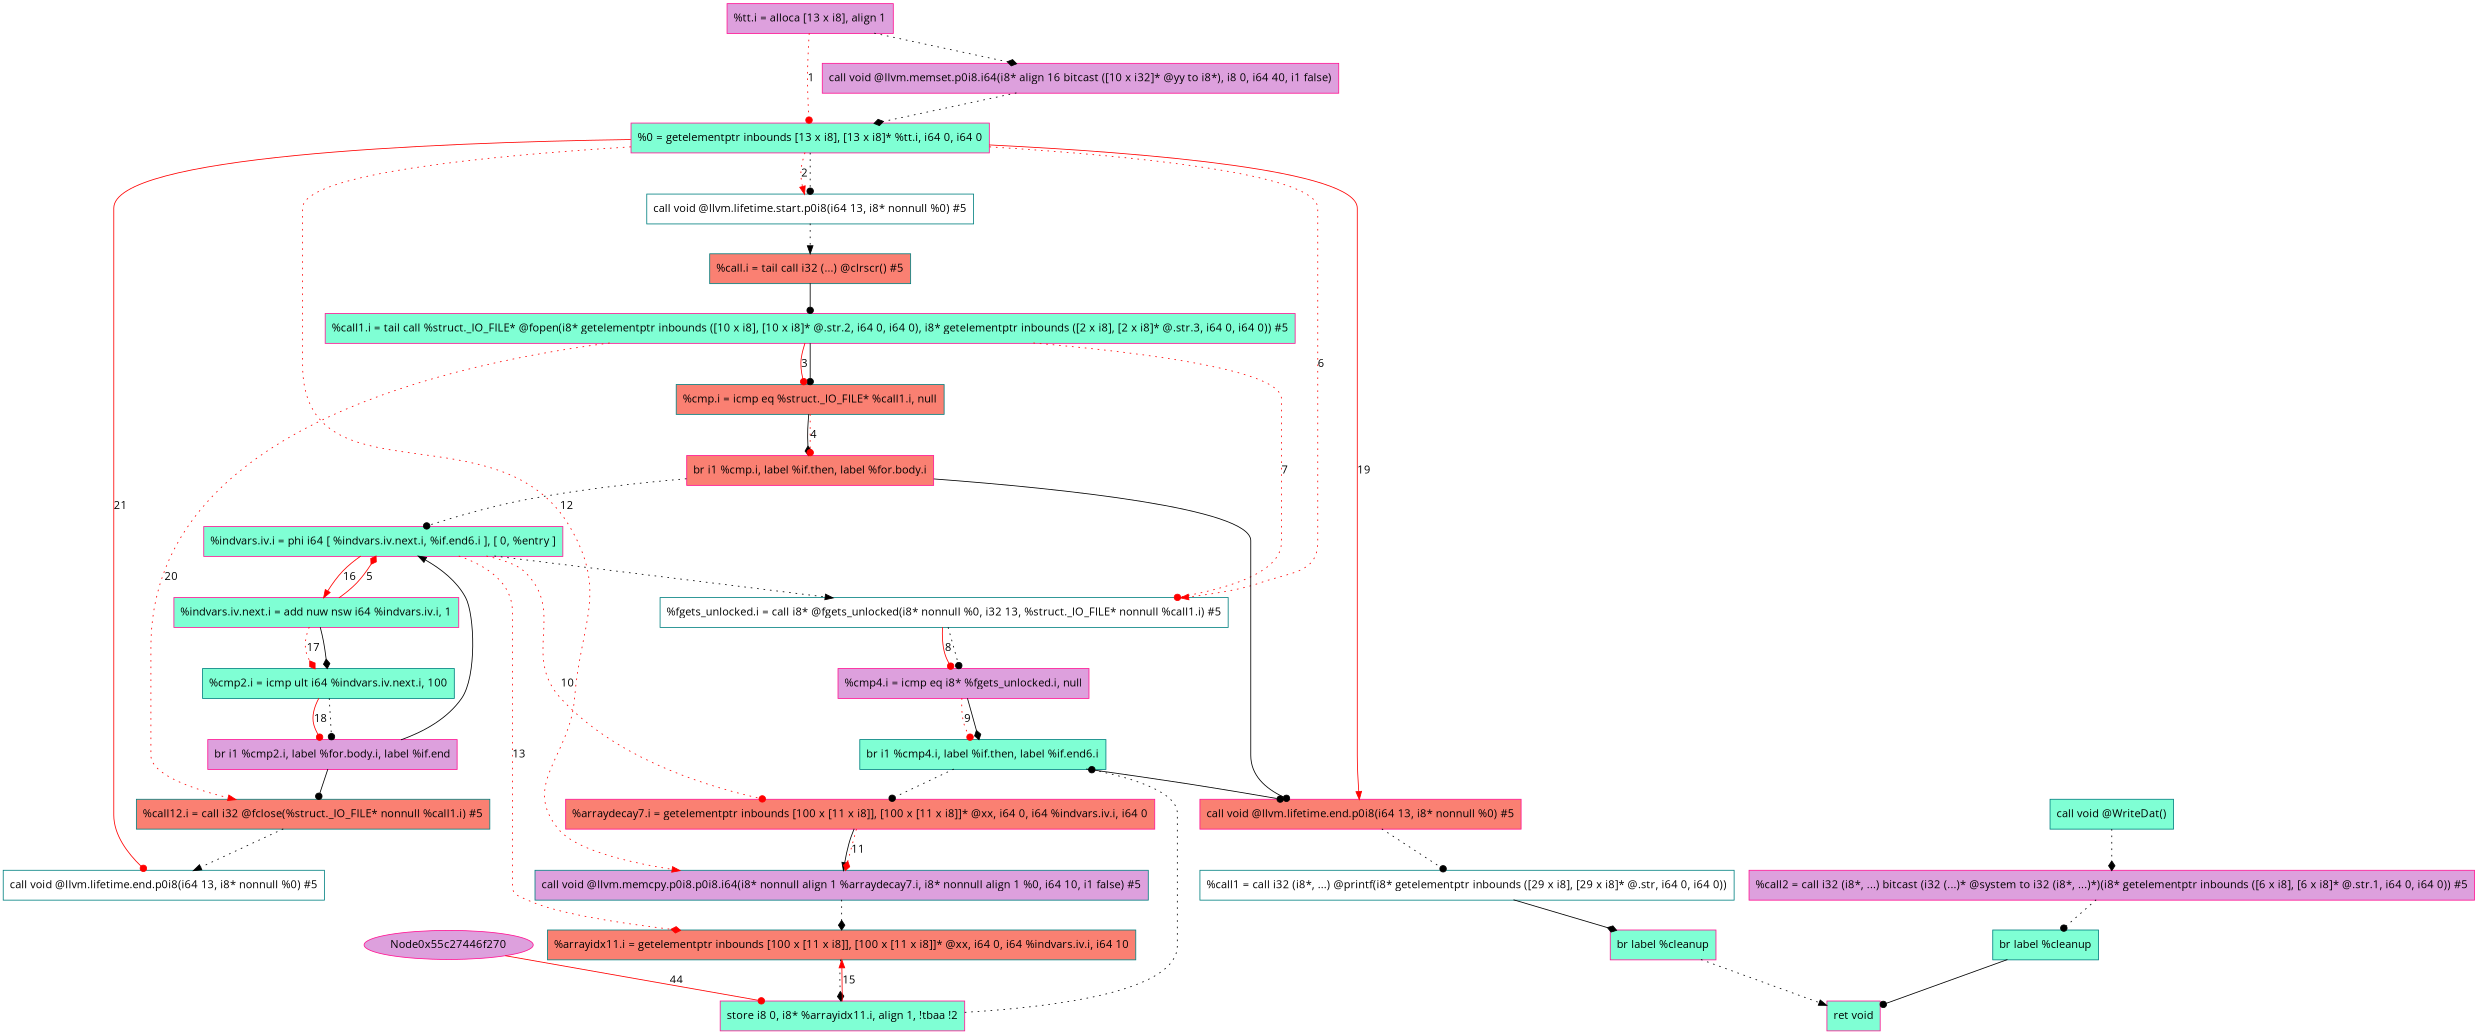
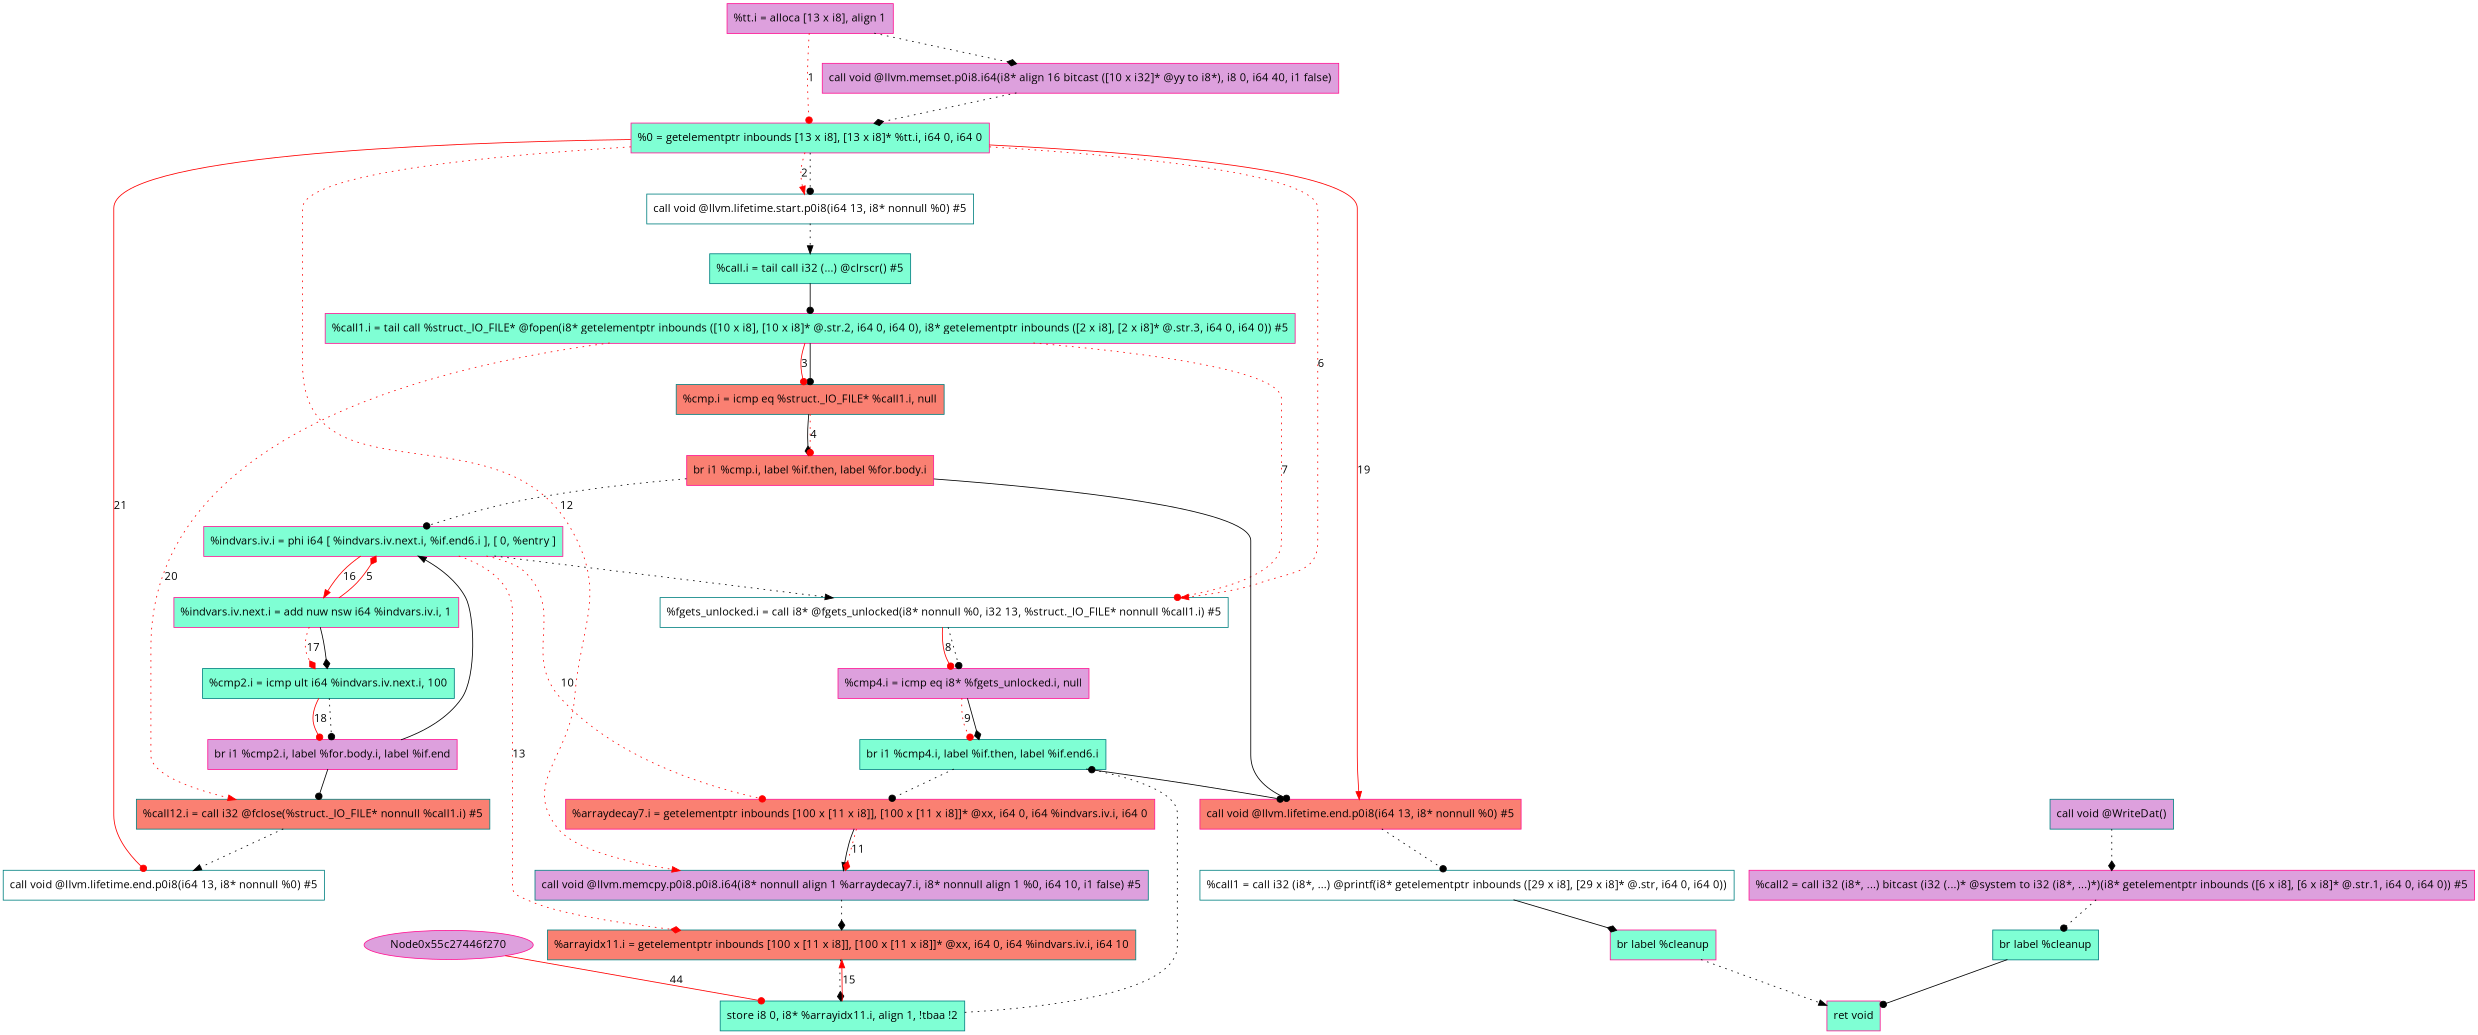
  digraph {
    fontname="Open Sans"
    node [color=deeppink fillcolor=aquamarine fontname="Open Sans" shape=record style=filled]
    edge [arrowhead=dot fontname="Open Sans" style=dotted]
    n1 [fillcolor=plum label="  %tt.i = alloca [13 x i8], align 1"]
    n2 [fillcolor=plum label="  call void @llvm.memset.p0i8.i64(i8* align 16 bitcast ([10 x i32]* @yy to i8*), i8 0, i64 40, i1 false)"]
    n3 [label="  %0 = getelementptr inbounds [13 x i8], [13 x i8]* %tt.i, i64 0, i64 0"]
    n4 [color=teal fillcolor=white label="  call void @llvm.lifetime.start.p0i8(i64 13, i8* nonnull %0) #5"]
    n5 [color=teal fillcolor=white label="  %fgets_unlocked.i = call i8* @fgets_unlocked(i8* nonnull %0, i32 13, %struct._IO_FILE* nonnull %call1.i) #5"]
    n6 [color=teal fillcolor=plum label="  call void @llvm.memcpy.p0i8.p0i8.i64(i8* nonnull align 1 %arraydecay7.i, i8* nonnull align 1 %0, i64 10, i1 false) #5"]
    n7 [fillcolor=salmon label="  call void @llvm.lifetime.end.p0i8(i64 13, i8* nonnull %0) #5"]
    n8 [color=teal fillcolor=white label="  call void @llvm.lifetime.end.p0i8(i64 13, i8* nonnull %0) #5"]
-   n9 [color=teal fillcolor=salmon label="  %call.i = tail call i32 (...) @clrscr() #5"]
+   n9 [color=teal label="  %call.i = tail call i32 (...) @clrscr() #5"]
    n10 [fillcolor=plum label="  %cmp4.i = icmp eq i8* %fgets_unlocked.i, null"]
    n11 [color=teal fillcolor=salmon label="  %arrayidx11.i = getelementptr inbounds [100 x [11 x i8]], [100 x [11 x i8]]* @xx, i64 0, i64 %indvars.iv.i, i64 10"]
    n12 [color=teal fillcolor=white label="  %call1 = call i32 (i8*, ...) @printf(i8* getelementptr inbounds ([29 x i8], [29 x i8]* @.str, i64 0, i64 0))"]
    n13 [label="  %call1.i = tail call %struct._IO_FILE* @fopen(i8* getelementptr inbounds ([10 x i8], [10 x i8]* @.str.2, i64 0, i64 0), i8* getelementptr inbounds ([2 x i8], [2 x i8]* @.str.3, i64 0, i64 0)) #5"]
    n14 [color=teal fillcolor=salmon label="  %cmp.i = icmp eq %struct._IO_FILE* %call1.i, null"]
    n15 [color=teal fillcolor=salmon label="  %call12.i = call i32 @fclose(%struct._IO_FILE* nonnull %call1.i) #5"]
    n16 [fillcolor=salmon label="  br i1 %cmp.i, label %if.then, label %for.body.i"]
    n17 [label="  %indvars.iv.i = phi i64 [ %indvars.iv.next.i, %if.end6.i ], [ 0, %entry ]"]
    n18 [fillcolor=salmon label="  %arraydecay7.i = getelementptr inbounds [100 x [11 x i8]], [100 x [11 x i8]]* @xx, i64 0, i64 %indvars.iv.i, i64 0"]
    n19 [label="  %indvars.iv.next.i = add nuw nsw i64 %indvars.iv.i, 1"]
-   n20 [label="  store i8 0, i8* %arrayidx11.i, align 1, !tbaa !2"]
+   n20 [color=teal label="  store i8 0, i8* %arrayidx11.i, align 1, !tbaa !2"]
    n21 [color=teal label="  %cmp2.i = icmp ult i64 %indvars.iv.next.i, 100"]
    n22 [color=teal label="  br i1 %cmp4.i, label %if.then, label %if.end6.i"]
    n23 [fillcolor=plum label="  br i1 %cmp2.i, label %for.body.i, label %if.end"]
    n24 [label="  br label %cleanup"]
    n25 [label="  ret void"]
-   n26 [color=teal label="  call void @WriteDat()"]
+   n26 [color=teal fillcolor=plum label="  call void @WriteDat()"]
    n27 [fillcolor=plum label="  %call2 = call i32 (i8*, ...) bitcast (i32 (...)* @system to i32 (i8*, ...)*)(i8* getelementptr inbounds ([6 x i8], [6 x i8]* @.str.1, i64 0, i64 0)) #5"]
    n28 [color=teal label="  br label %cleanup"]
    Node0x55c27446f270 [fillcolor=plum shape=""]
    n1 -> n2 [arrowhead=diamond]
    n1 -> n3 [color=red label=1]
    n2 -> n3 [arrowhead=diamond]
    n3 -> n4
    n3 -> n4 [arrowhead=normal color=red label=2]
    n3 -> n5 [arrowhead=normal color=red label=6]
    n3 -> n6 [arrowhead=normal color=red label=12]
    n3 -> n7 [arrowhead=normal color=red label=19 style=solid]
    n3 -> n8 [color=red label=21 style=solid]
    n4 -> n9 [arrowhead=normal]
    n5 -> n10
    n5 -> n10 [color=red label=8 style=solid]
    n6 -> n11 [arrowhead=diamond]
    n7 -> n12
    n9 -> n13 [style=solid]
    n10 -> n22 [arrowhead=diamond style=solid]
    n10 -> n22 [color=red label=9]
    n11 -> n20 [arrowhead=diamond]
    n12 -> n24 [arrowhead=diamond style=solid]
    n13 -> n5 [color=red label=7]
    n13 -> n14 [style=solid]
    n13 -> n14 [color=red label=3 style=solid]
    n13 -> n15 [arrowhead=normal color=red label=20]
    n14 -> n16 [arrowhead=diamond style=solid]
    n14 -> n16 [color=red label=4]
    n15 -> n8 [arrowhead=normal]
    n16 -> n7 [style=solid]
    n16 -> n17
    n17 -> n5 [arrowhead=normal]
    n17 -> n11 [arrowhead=diamond color=red label=13]
    n17 -> n18 [color=red label=10]
    n17 -> n19 [arrowhead=normal color=red label=16 style=solid]
    n18 -> n6 [arrowhead=normal style=solid]
    n18 -> n6 [arrowhead=diamond color=red label=11]
    n19 -> n17 [arrowhead=diamond color=red label=5 style=solid]
    n19 -> n21 [arrowhead=diamond style=solid]
    n19 -> n21 [arrowhead=diamond color=red label=17]
    n20 -> n11 [arrowhead=normal color=red label=15 style=solid]
    n20 -> n22
    n21 -> n23
    n21 -> n23 [color=red label=18 style=solid]
    n22 -> n7 [style=solid]
    n22 -> n18
    n23 -> n15 [style=solid]
    n23 -> n17 [arrowhead=normal style=solid]
    n24 -> n25 [arrowhead=normal]
    n26 -> n27 [arrowhead=diamond]
    n27 -> n28
    n28 -> n25 [style=solid]
    Node0x55c27446f270 -> n20 [color=red label=44 style=solid]
  }
